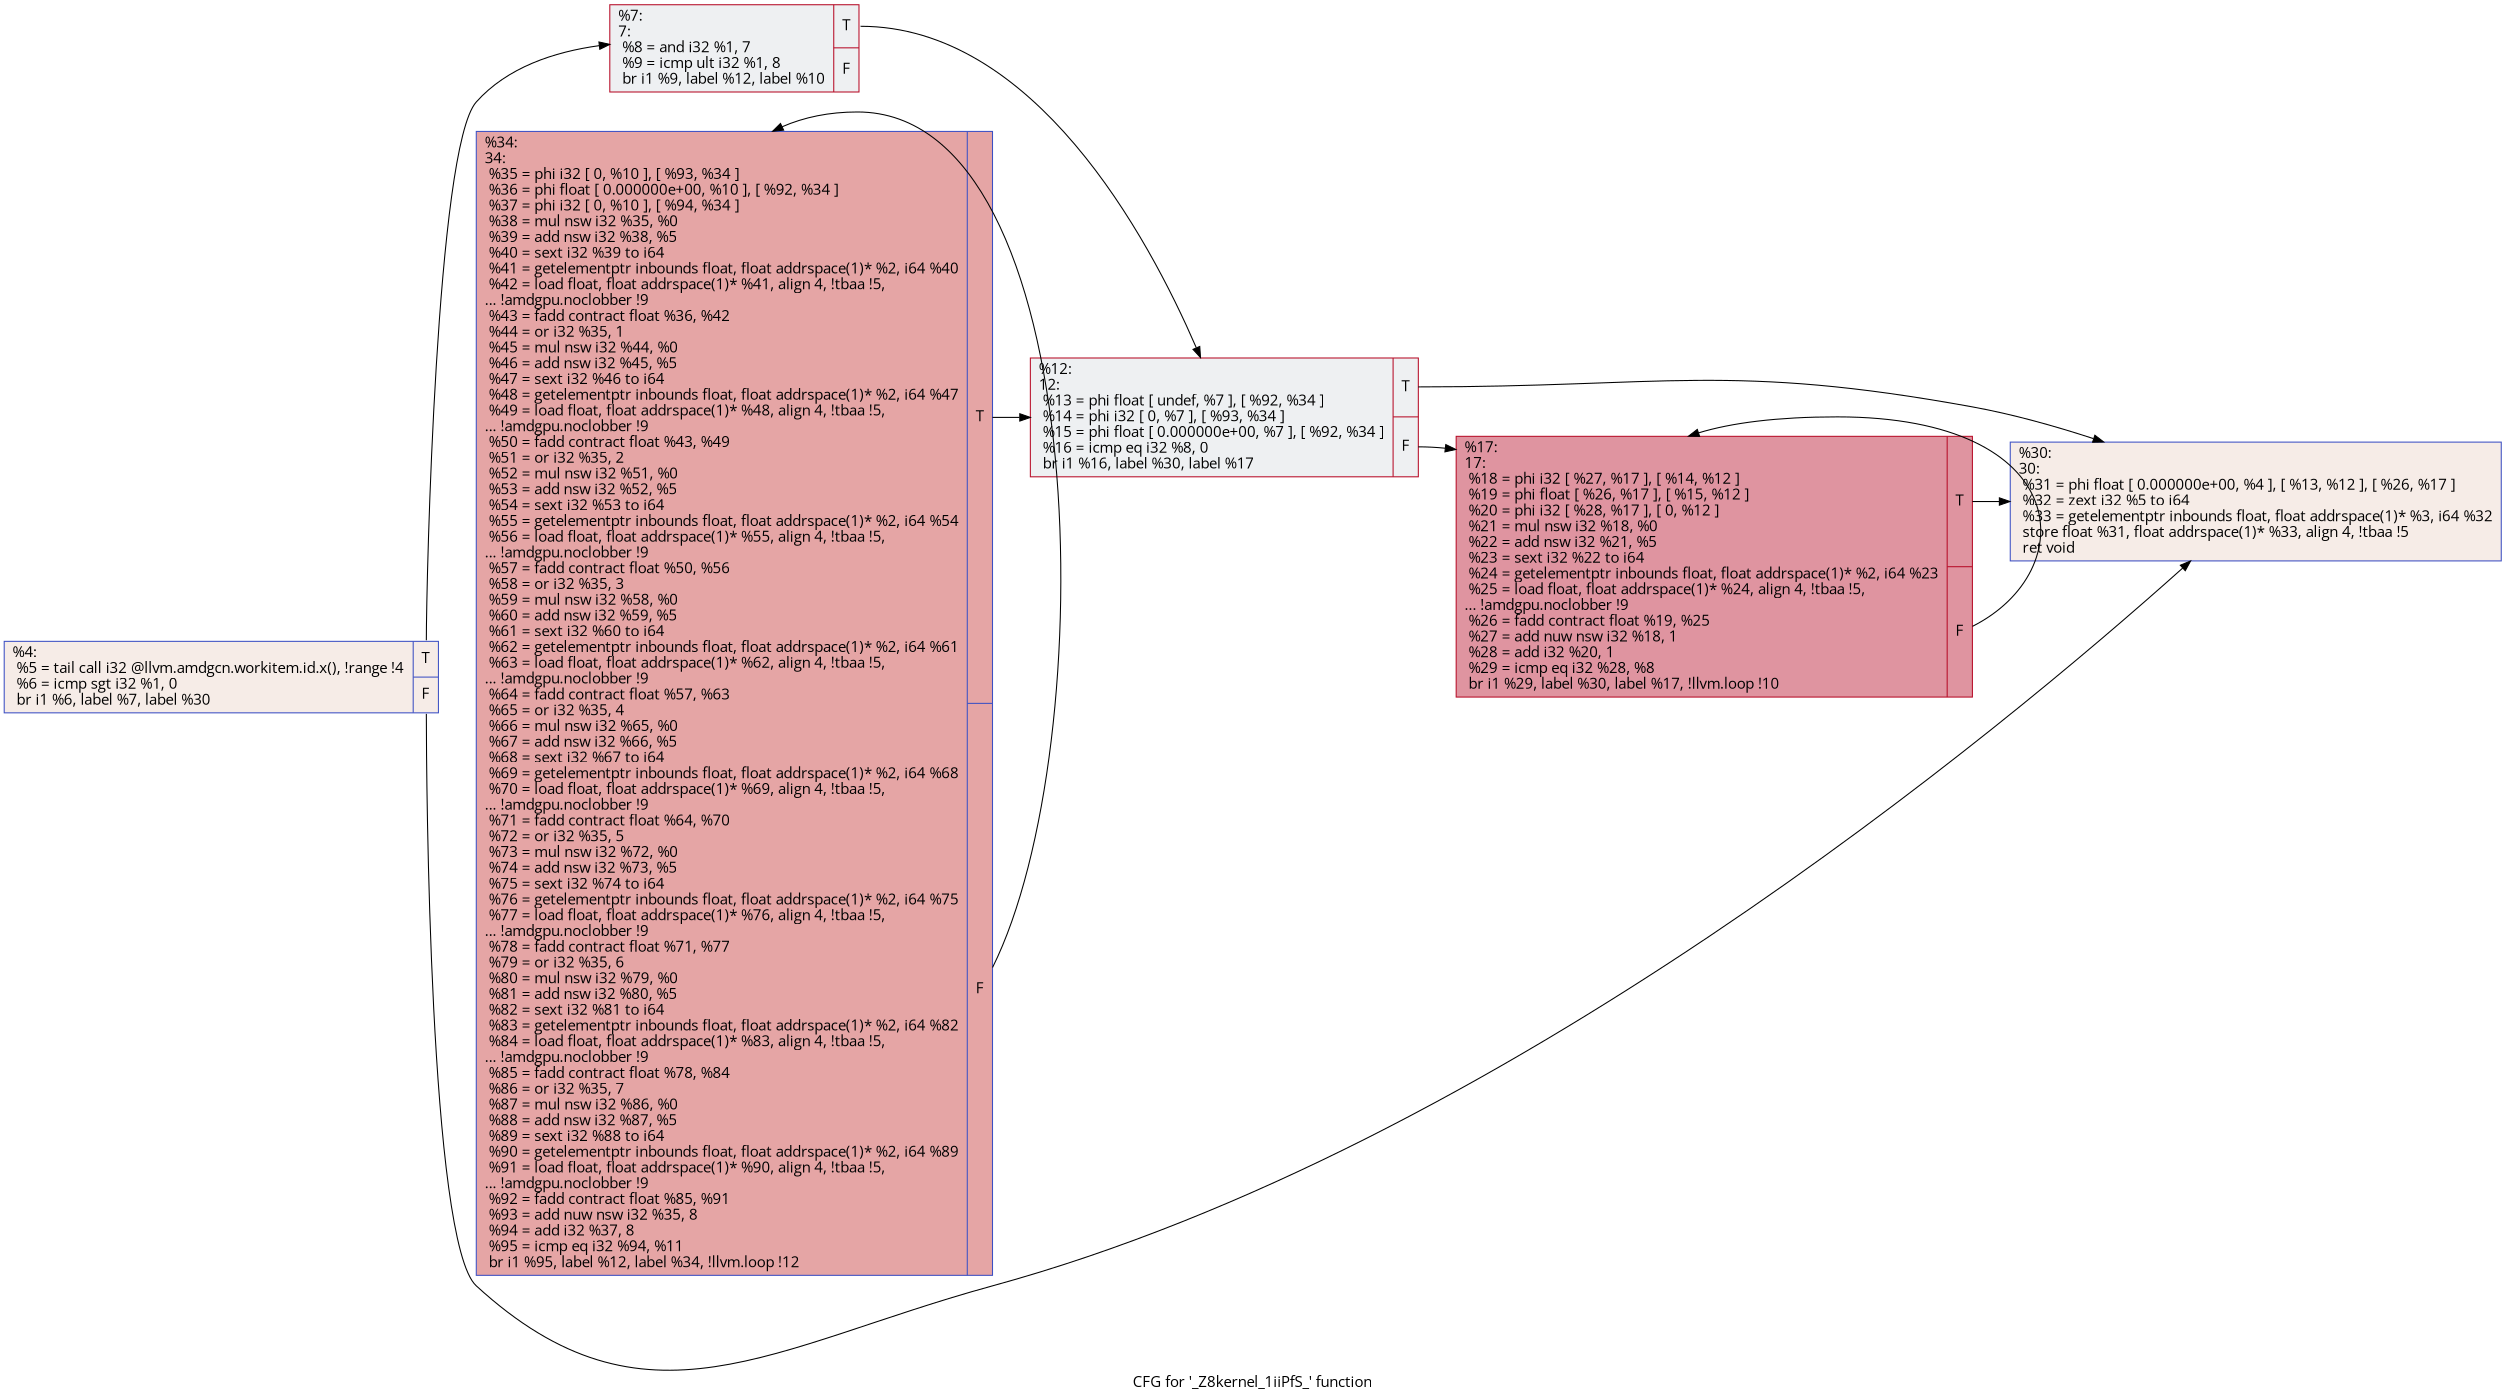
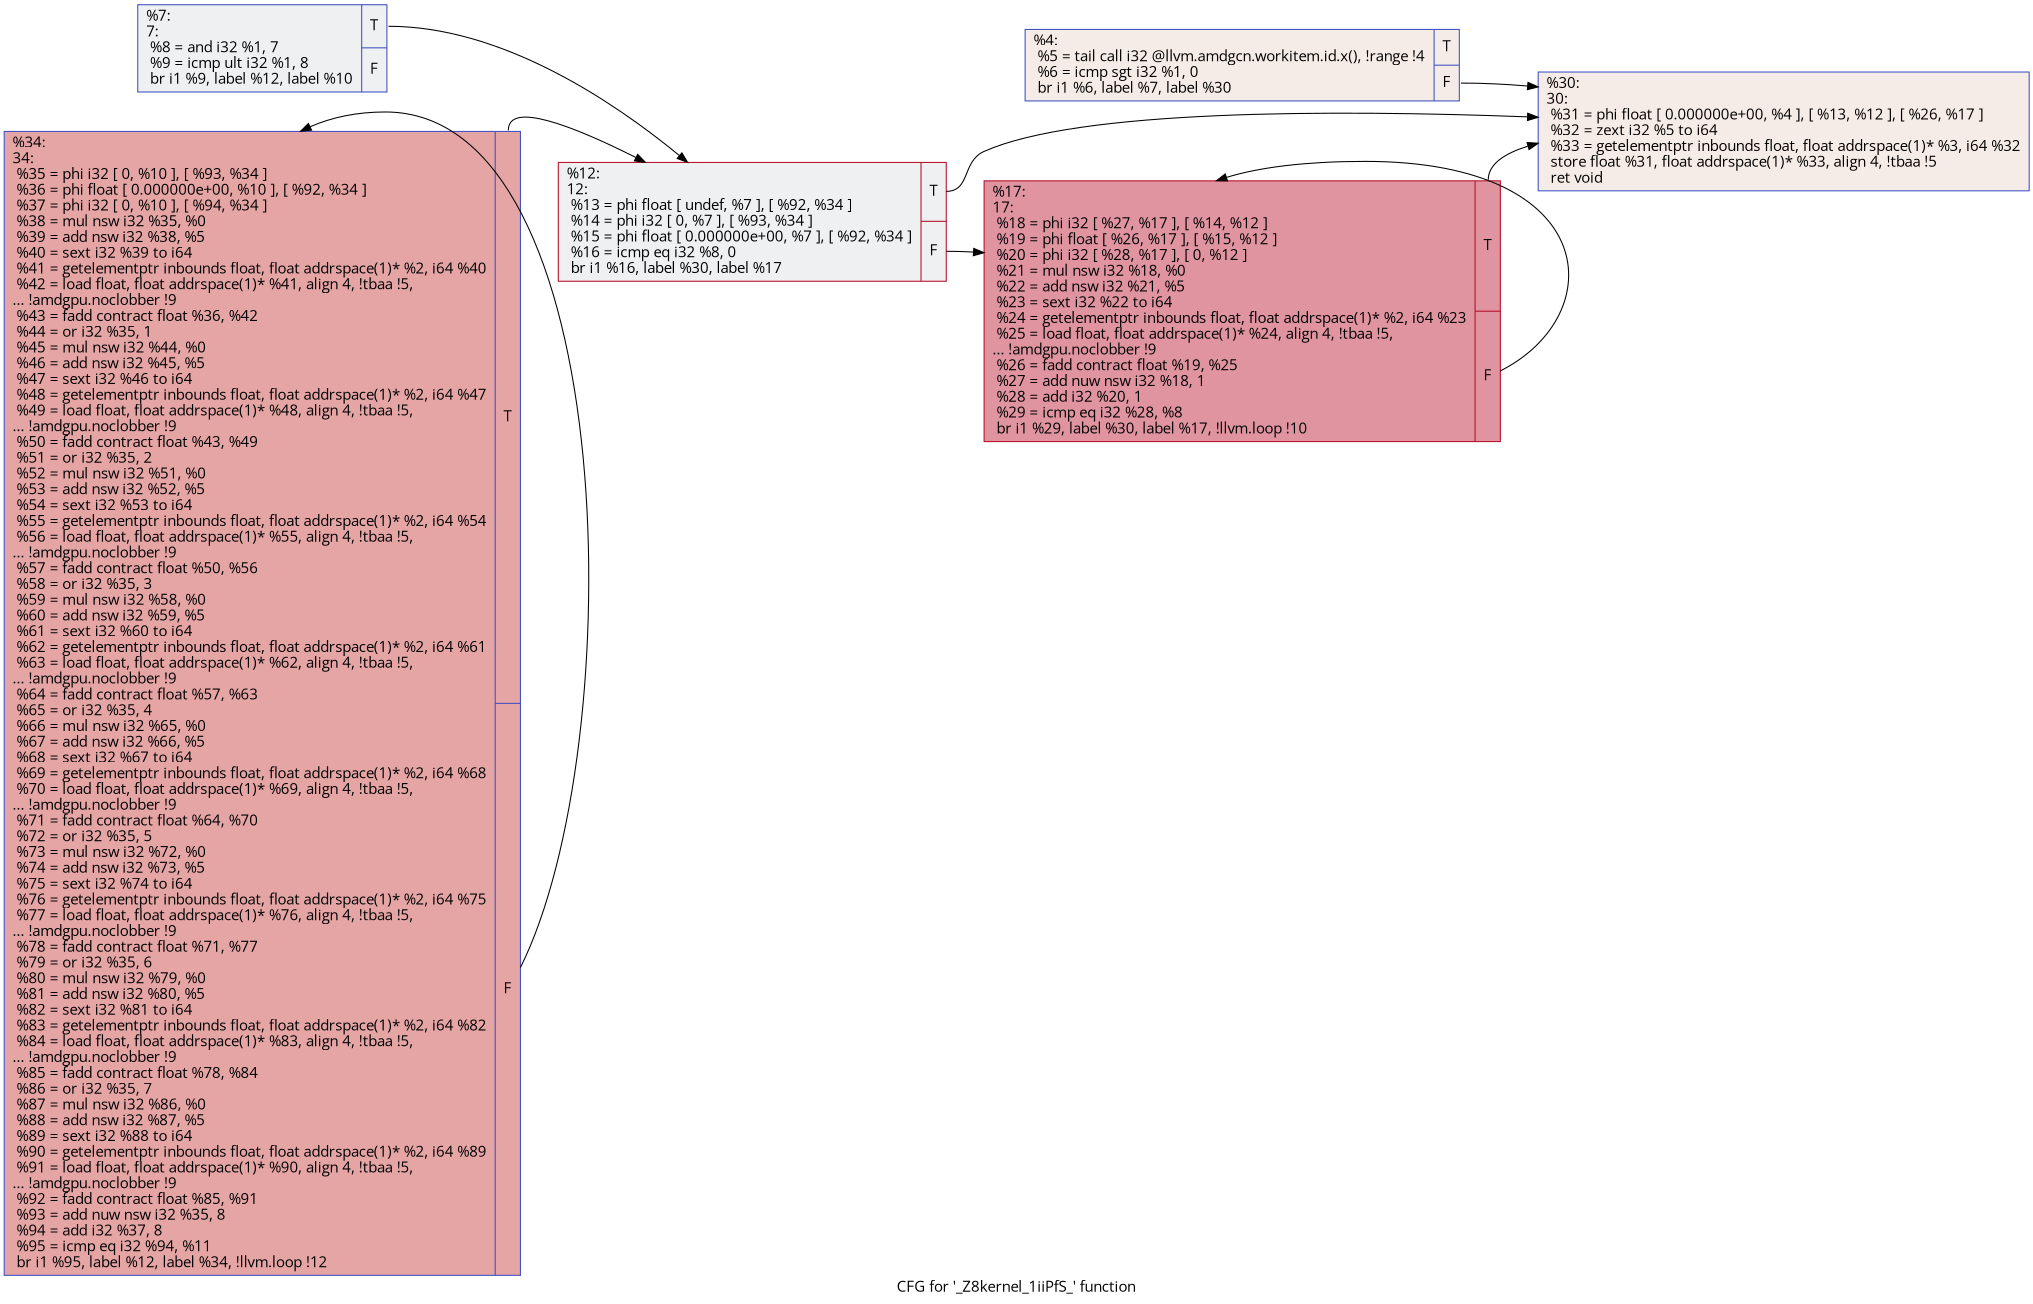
  digraph {
    fontname="Open Sans"
    label="CFG for '_Z8kernel_1iiPfS_' function"
    rankdir=LR
    node [color="#3d50c3ff" fillcolor="#ead5c970" fontname="Open Sans" shape=record style=filled]
    edge [fontname="Open Sans" tailport=s0]
    n1 [label="{%4:\l  %5 = tail call i32 @llvm.amdgcn.workitem.id.x(), !range !4\l  %6 = icmp sgt i32 %1, 0\l  br i1 %6, label %7, label %30\l|{<s0>T|<s1>F}}"]
-   n2 [color="#b70d28ff" fillcolor="#d9dce170" label="{%7:\l7:                                                \l  %8 = and i32 %1, 7\l  %9 = icmp ult i32 %1, 8\l  br i1 %9, label %12, label %10\l|{<s0>T|<s1>F}}"]
+   n2 [fillcolor="#d9dce170" label="{%7:\l7:                                                \l  %8 = and i32 %1, 7\l  %9 = icmp ult i32 %1, 8\l  br i1 %9, label %12, label %10\l|{<s0>T|<s1>F}}"]
    n3 [label="{%30:\l30:                                               \l  %31 = phi float [ 0.000000e+00, %4 ], [ %13, %12 ], [ %26, %17 ]\l  %32 = zext i32 %5 to i64\l  %33 = getelementptr inbounds float, float addrspace(1)* %3, i64 %32\l  store float %31, float addrspace(1)* %33, align 4, !tbaa !5\l  ret void\l}"]
    n4 [color="#b70d28ff" fillcolor="#d9dce170" label="{%12:\l12:                                               \l  %13 = phi float [ undef, %7 ], [ %92, %34 ]\l  %14 = phi i32 [ 0, %7 ], [ %93, %34 ]\l  %15 = phi float [ 0.000000e+00, %7 ], [ %92, %34 ]\l  %16 = icmp eq i32 %8, 0\l  br i1 %16, label %30, label %17\l|{<s0>T|<s1>F}}"]
    n5 [color="#b70d28ff" fillcolor="#b70d2870" label="{%17:\l17:                                               \l  %18 = phi i32 [ %27, %17 ], [ %14, %12 ]\l  %19 = phi float [ %26, %17 ], [ %15, %12 ]\l  %20 = phi i32 [ %28, %17 ], [ 0, %12 ]\l  %21 = mul nsw i32 %18, %0\l  %22 = add nsw i32 %21, %5\l  %23 = sext i32 %22 to i64\l  %24 = getelementptr inbounds float, float addrspace(1)* %2, i64 %23\l  %25 = load float, float addrspace(1)* %24, align 4, !tbaa !5,\l... !amdgpu.noclobber !9\l  %26 = fadd contract float %19, %25\l  %27 = add nuw nsw i32 %18, 1\l  %28 = add i32 %20, 1\l  %29 = icmp eq i32 %28, %8\l  br i1 %29, label %30, label %17, !llvm.loop !10\l|{<s0>T|<s1>F}}"]
    n6 [fillcolor="#c5333470" label="{%34:\l34:                                               \l  %35 = phi i32 [ 0, %10 ], [ %93, %34 ]\l  %36 = phi float [ 0.000000e+00, %10 ], [ %92, %34 ]\l  %37 = phi i32 [ 0, %10 ], [ %94, %34 ]\l  %38 = mul nsw i32 %35, %0\l  %39 = add nsw i32 %38, %5\l  %40 = sext i32 %39 to i64\l  %41 = getelementptr inbounds float, float addrspace(1)* %2, i64 %40\l  %42 = load float, float addrspace(1)* %41, align 4, !tbaa !5,\l... !amdgpu.noclobber !9\l  %43 = fadd contract float %36, %42\l  %44 = or i32 %35, 1\l  %45 = mul nsw i32 %44, %0\l  %46 = add nsw i32 %45, %5\l  %47 = sext i32 %46 to i64\l  %48 = getelementptr inbounds float, float addrspace(1)* %2, i64 %47\l  %49 = load float, float addrspace(1)* %48, align 4, !tbaa !5,\l... !amdgpu.noclobber !9\l  %50 = fadd contract float %43, %49\l  %51 = or i32 %35, 2\l  %52 = mul nsw i32 %51, %0\l  %53 = add nsw i32 %52, %5\l  %54 = sext i32 %53 to i64\l  %55 = getelementptr inbounds float, float addrspace(1)* %2, i64 %54\l  %56 = load float, float addrspace(1)* %55, align 4, !tbaa !5,\l... !amdgpu.noclobber !9\l  %57 = fadd contract float %50, %56\l  %58 = or i32 %35, 3\l  %59 = mul nsw i32 %58, %0\l  %60 = add nsw i32 %59, %5\l  %61 = sext i32 %60 to i64\l  %62 = getelementptr inbounds float, float addrspace(1)* %2, i64 %61\l  %63 = load float, float addrspace(1)* %62, align 4, !tbaa !5,\l... !amdgpu.noclobber !9\l  %64 = fadd contract float %57, %63\l  %65 = or i32 %35, 4\l  %66 = mul nsw i32 %65, %0\l  %67 = add nsw i32 %66, %5\l  %68 = sext i32 %67 to i64\l  %69 = getelementptr inbounds float, float addrspace(1)* %2, i64 %68\l  %70 = load float, float addrspace(1)* %69, align 4, !tbaa !5,\l... !amdgpu.noclobber !9\l  %71 = fadd contract float %64, %70\l  %72 = or i32 %35, 5\l  %73 = mul nsw i32 %72, %0\l  %74 = add nsw i32 %73, %5\l  %75 = sext i32 %74 to i64\l  %76 = getelementptr inbounds float, float addrspace(1)* %2, i64 %75\l  %77 = load float, float addrspace(1)* %76, align 4, !tbaa !5,\l... !amdgpu.noclobber !9\l  %78 = fadd contract float %71, %77\l  %79 = or i32 %35, 6\l  %80 = mul nsw i32 %79, %0\l  %81 = add nsw i32 %80, %5\l  %82 = sext i32 %81 to i64\l  %83 = getelementptr inbounds float, float addrspace(1)* %2, i64 %82\l  %84 = load float, float addrspace(1)* %83, align 4, !tbaa !5,\l... !amdgpu.noclobber !9\l  %85 = fadd contract float %78, %84\l  %86 = or i32 %35, 7\l  %87 = mul nsw i32 %86, %0\l  %88 = add nsw i32 %87, %5\l  %89 = sext i32 %88 to i64\l  %90 = getelementptr inbounds float, float addrspace(1)* %2, i64 %89\l  %91 = load float, float addrspace(1)* %90, align 4, !tbaa !5,\l... !amdgpu.noclobber !9\l  %92 = fadd contract float %85, %91\l  %93 = add nuw nsw i32 %35, 8\l  %94 = add i32 %37, 8\l  %95 = icmp eq i32 %94, %11\l  br i1 %95, label %12, label %34, !llvm.loop !12\l|{<s0>T|<s1>F}}"]
-   n1 -> n2
    n1 -> n3 [tailport=s1]
    n2 -> n4
    n4 -> n3
    n4 -> n5 [tailport=s1]
    n5 -> n3
    n5 -> n5 [tailport=s1]
    n6 -> n4
    n6 -> n6 [tailport=s1]
  }
